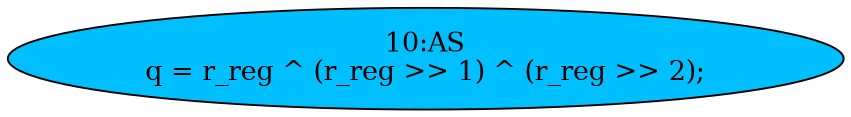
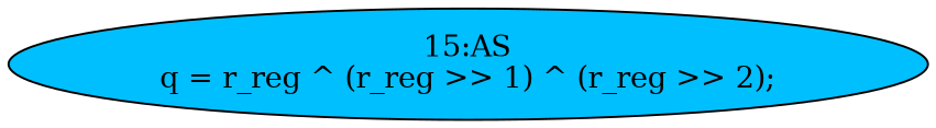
  strict digraph {
-   n1 [ast="<pyverilog.vparser.ast.Assign object at 0x7f660faf9350>" def_var="['q']" fillcolor=deepskyblue label="10:AS\nq = r_reg ^ (r_reg >> 1) ^ (r_reg >> 2);" statements="[]" style=filled typ=Assign use_var="['r_reg', 'r_reg', 'r_reg']"]
+   n1 [ast="<pyverilog.vparser.ast.Assign object at 0x7f660faf9350>" def_var="['q']" fillcolor=deepskyblue label="15:AS\nq = r_reg ^ (r_reg >> 1) ^ (r_reg >> 2);" statements="[]" style=filled typ=Assign use_var="['r_reg', 'r_reg', 'r_reg']"]
  }
